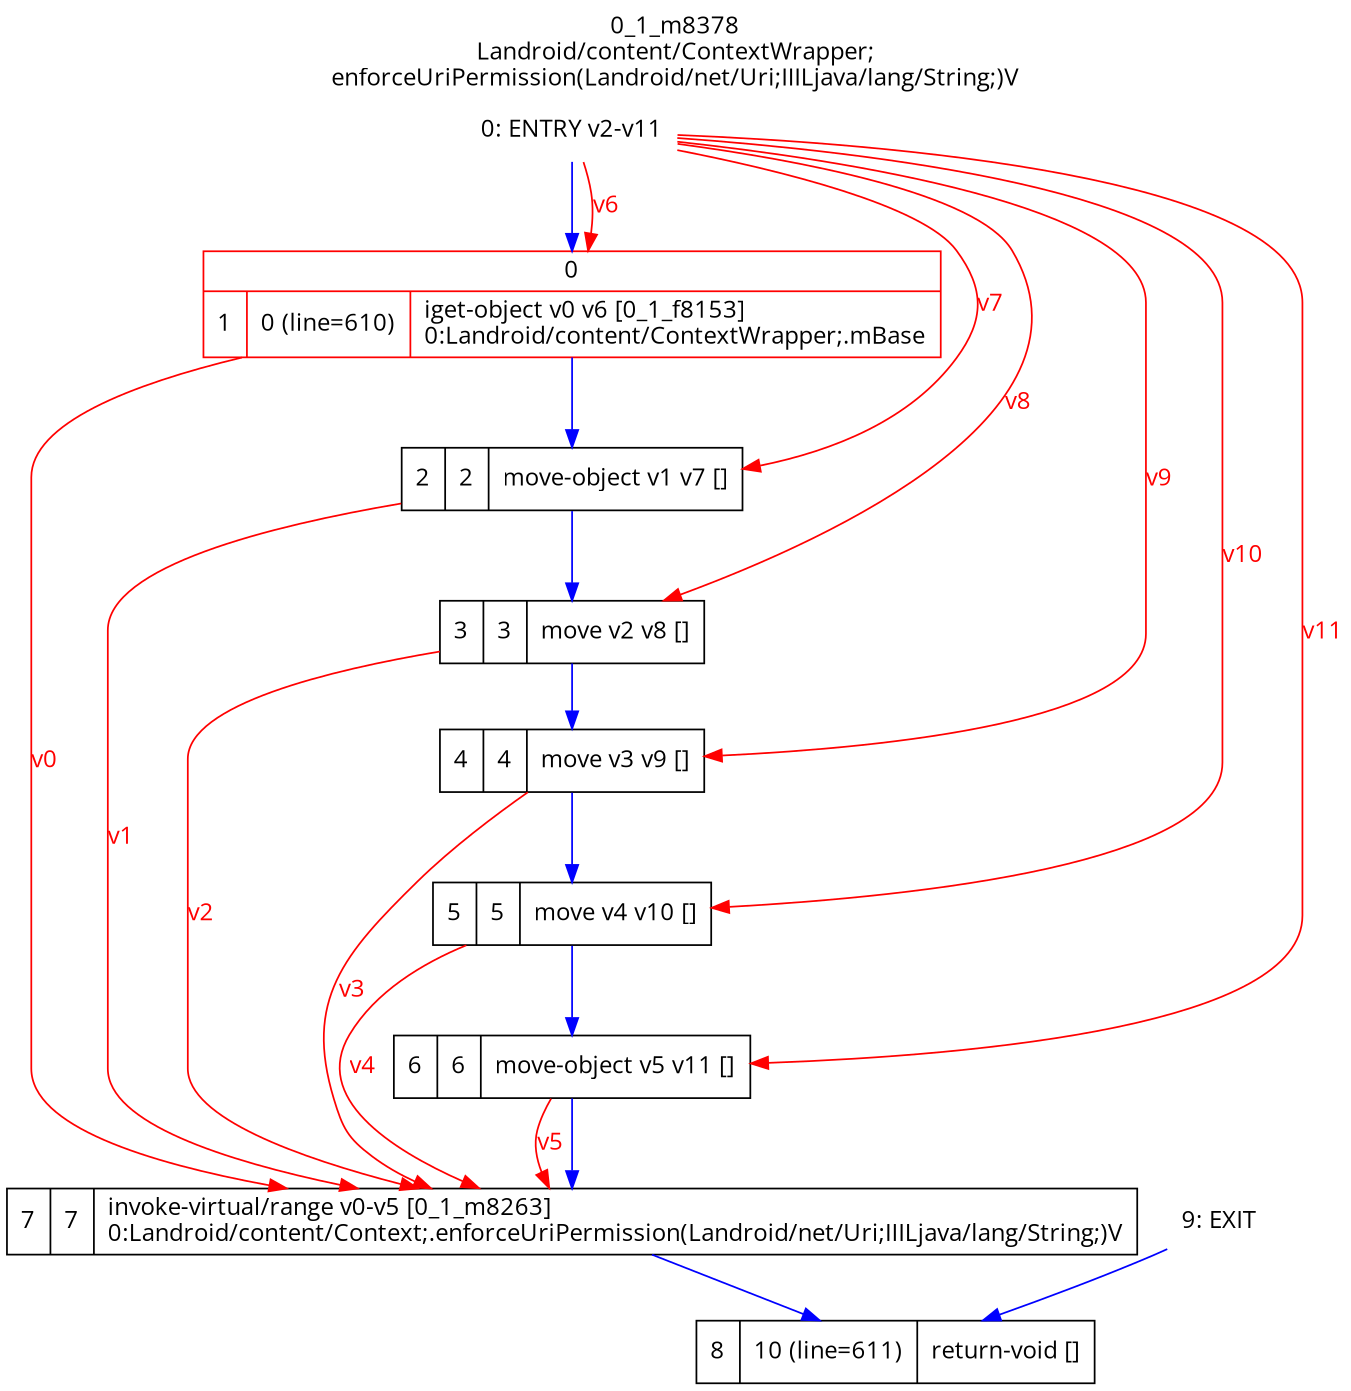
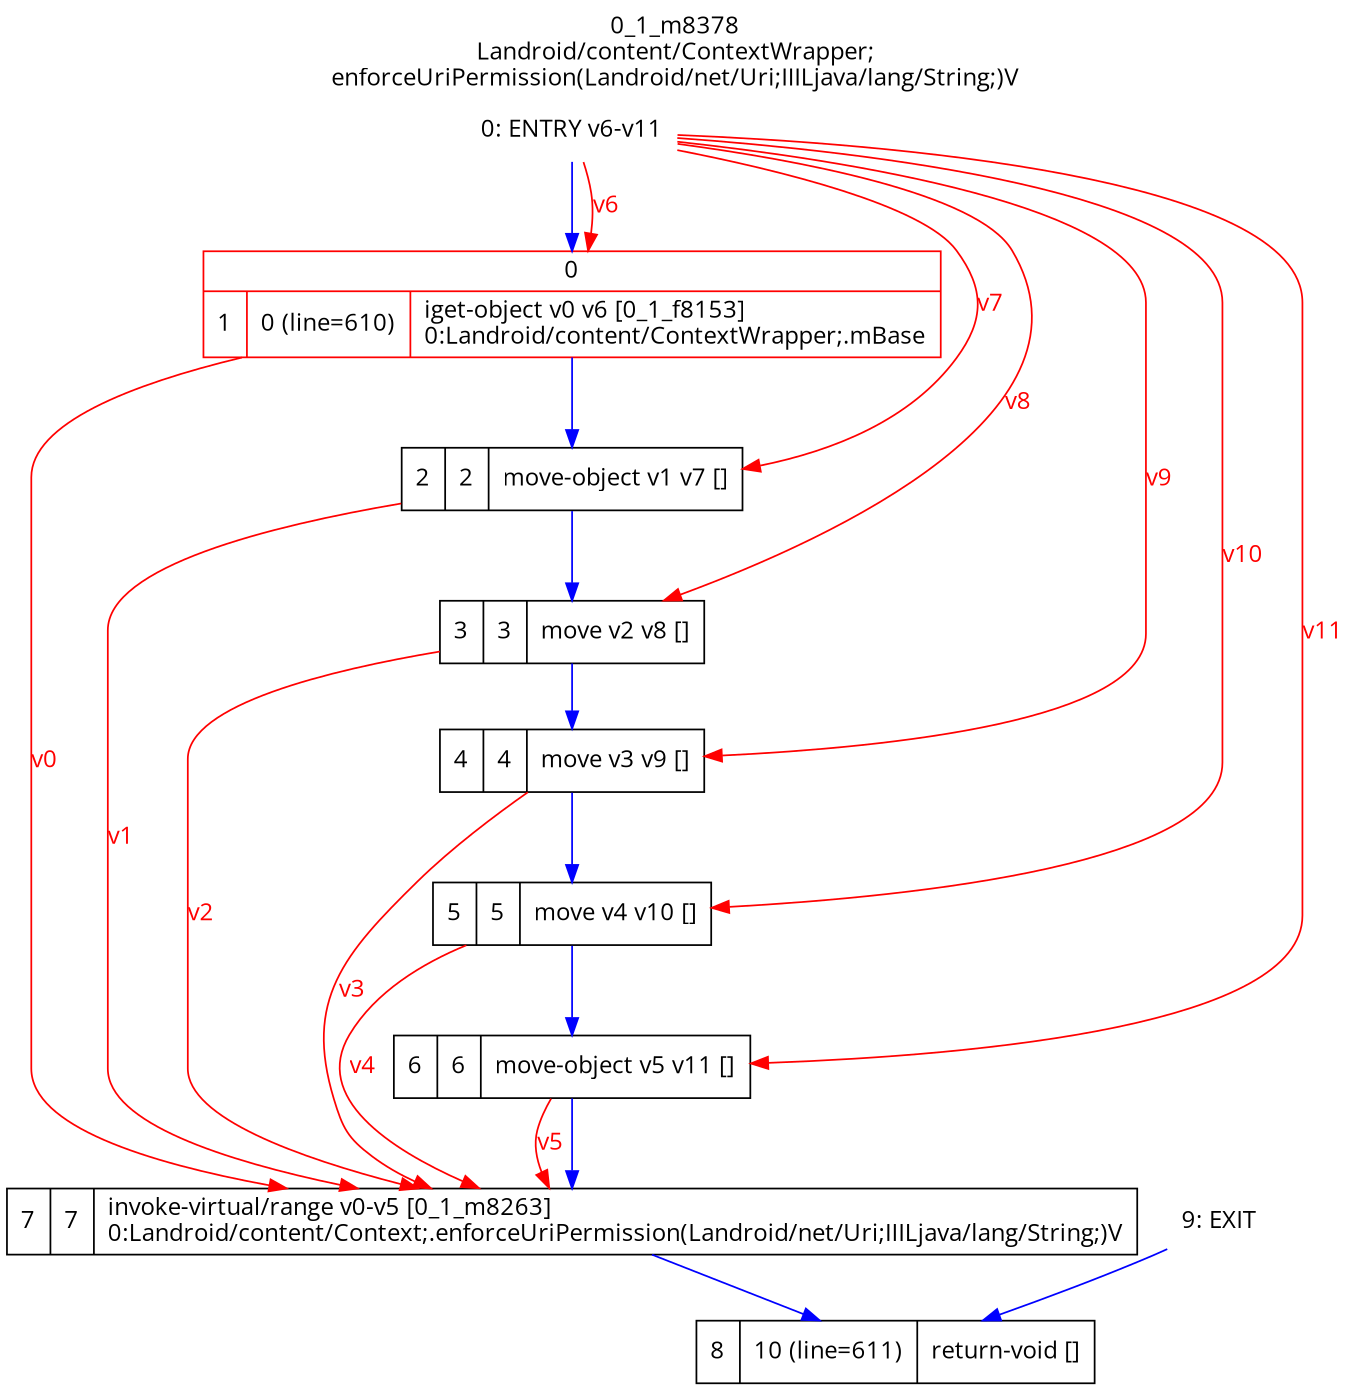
  digraph {
    fontname="Open Sans"
    label="0_1_m8378\nLandroid/content/ContextWrapper;\nenforceUriPermission(Landroid/net/Uri;IIILjava/lang/String;)V"
    labelloc=t
    rankdir=UD
    node [fontname="Open Sans" shape=record]
    edge [color=red fontcolor=red fontname="Open Sans"]
-   n1 [label="0: ENTRY v2-v11" shape=plaintext]
+   n1 [label="0: ENTRY v6-v11" shape=plaintext]
    n2 [color=red label="{0|{1|0 (line=610)|iget-object v0 v6 [0_1_f8153]\l0:Landroid/content/ContextWrapper;.mBase\l}}"]
    n3 [label="2|2|move-object v1 v7 []\l"]
    n4 [label="3|3|move v2 v8 []\l"]
    n5 [label="4|4|move v3 v9 []\l"]
    n6 [label="5|5|move v4 v10 []\l"]
    n7 [label="6|6|move-object v5 v11 []\l"]
    n8 [label="7|7|invoke-virtual/range v0-v5 [0_1_m8263]\l0:Landroid/content/Context;.enforceUriPermission(Landroid/net/Uri;IIILjava/lang/String;)V\l"]
    n9 [label="8|10 (line=611)|return-void []\l"]
    n10 [label="9: EXIT" shape=plaintext]
    n1 -> n2 [color=blue fontcolor=blue weight=100]
    n1 -> n2 [label=v6]
    n1 -> n3 [label=v7]
    n1 -> n4 [label=v8]
    n1 -> n5 [label=v9]
    n1 -> n6 [label=v10]
    n1 -> n7 [label=v11]
    n2 -> n3 [color=blue fontcolor=blue weight=100]
    n2 -> n8 [label=v0]
    n3 -> n4 [color=blue fontcolor=blue weight=100]
    n3 -> n8 [label=v1]
    n4 -> n5 [color=blue fontcolor=blue weight=100]
    n4 -> n8 [label=v2]
    n5 -> n6 [color=blue fontcolor=blue weight=100]
    n5 -> n8 [label=v3]
    n6 -> n7 [color=blue fontcolor=blue weight=100]
    n6 -> n8 [label=v4]
    n7 -> n8 [color=blue fontcolor=blue weight=100]
    n7 -> n8 [label=v5]
    n8 -> n9 [color=blue fontcolor=blue weight=100]
    n10 -> n9 [color=blue fontcolor=blue weight=100]
  }
